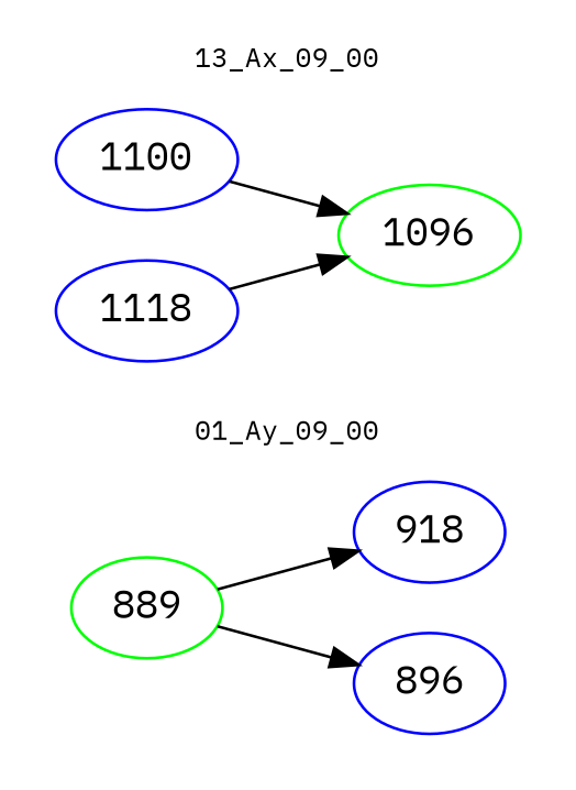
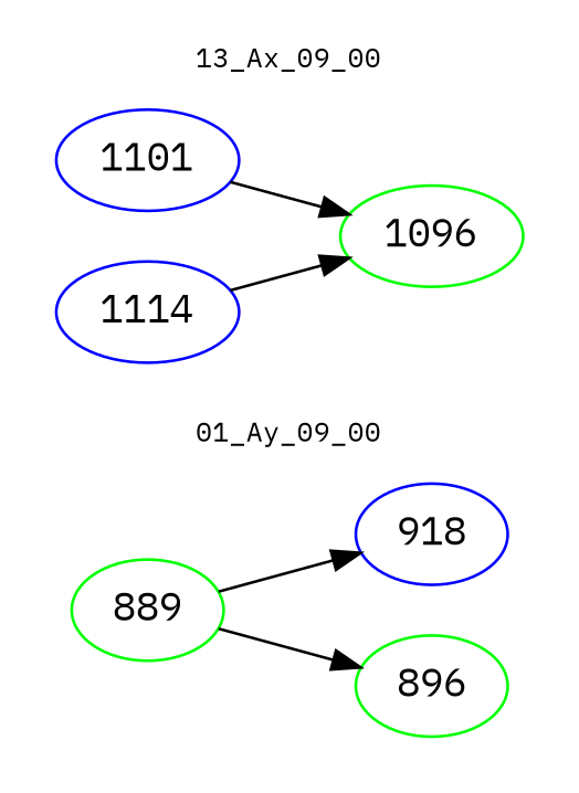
  digraph {
    fontname="IBM Plex Mono"
    rankdir=LR
    node [color=blue fontname="IBM Plex Mono"]
    edge [color=black fontname="IBM Plex Mono"]
-   n1 [label=896]
+   n1 [color=green label=896]
    n2 [color=green label=889]
    n3 [label=918]
-   n4 [label=1100]
+   n4 [label=1101]
    n5 [color=green label=1096]
-   n6 [label=1118]
+   n6 [label=1114]
    subgraph cluster_1 {
      color=white
      fontsize=10
      label="01_Ay_09_00"
      n1
      n2
      n3
    }
    subgraph cluster_2 {
      color=white
      fontsize=10
      label="13_Ax_09_00"
      n4
      n5
      n6
    }
    n2 -> n1
    n2 -> n3
    n4 -> n5
    n6 -> n5
  }
